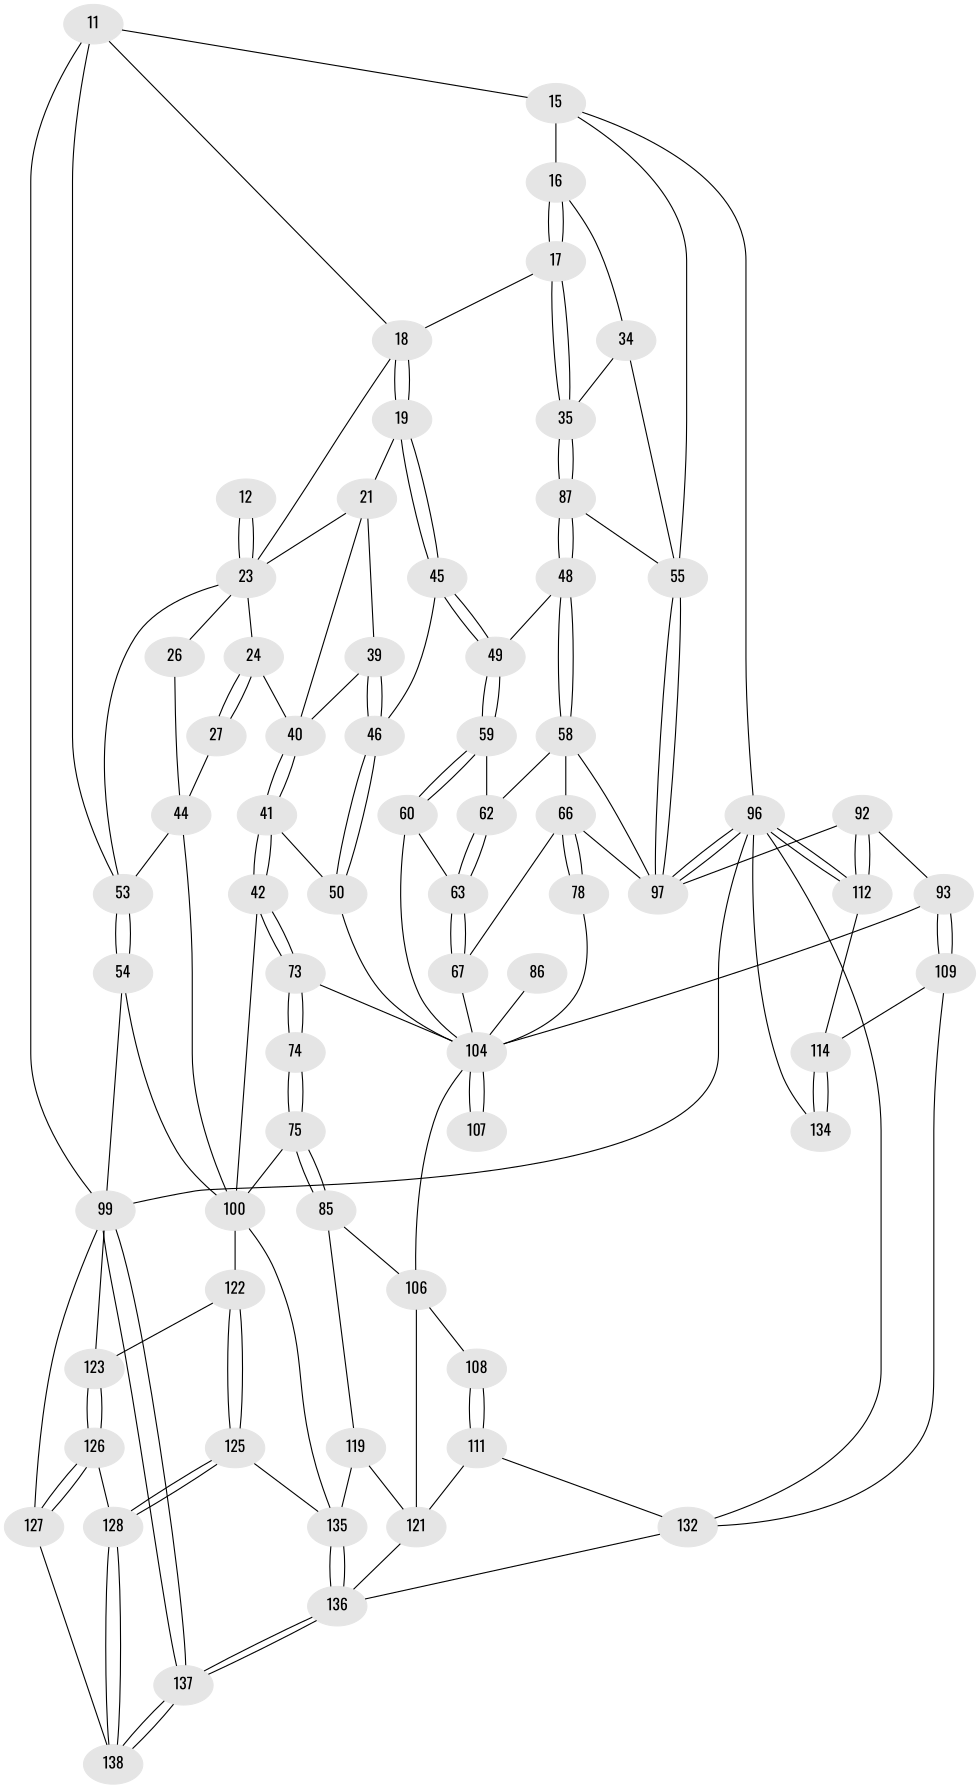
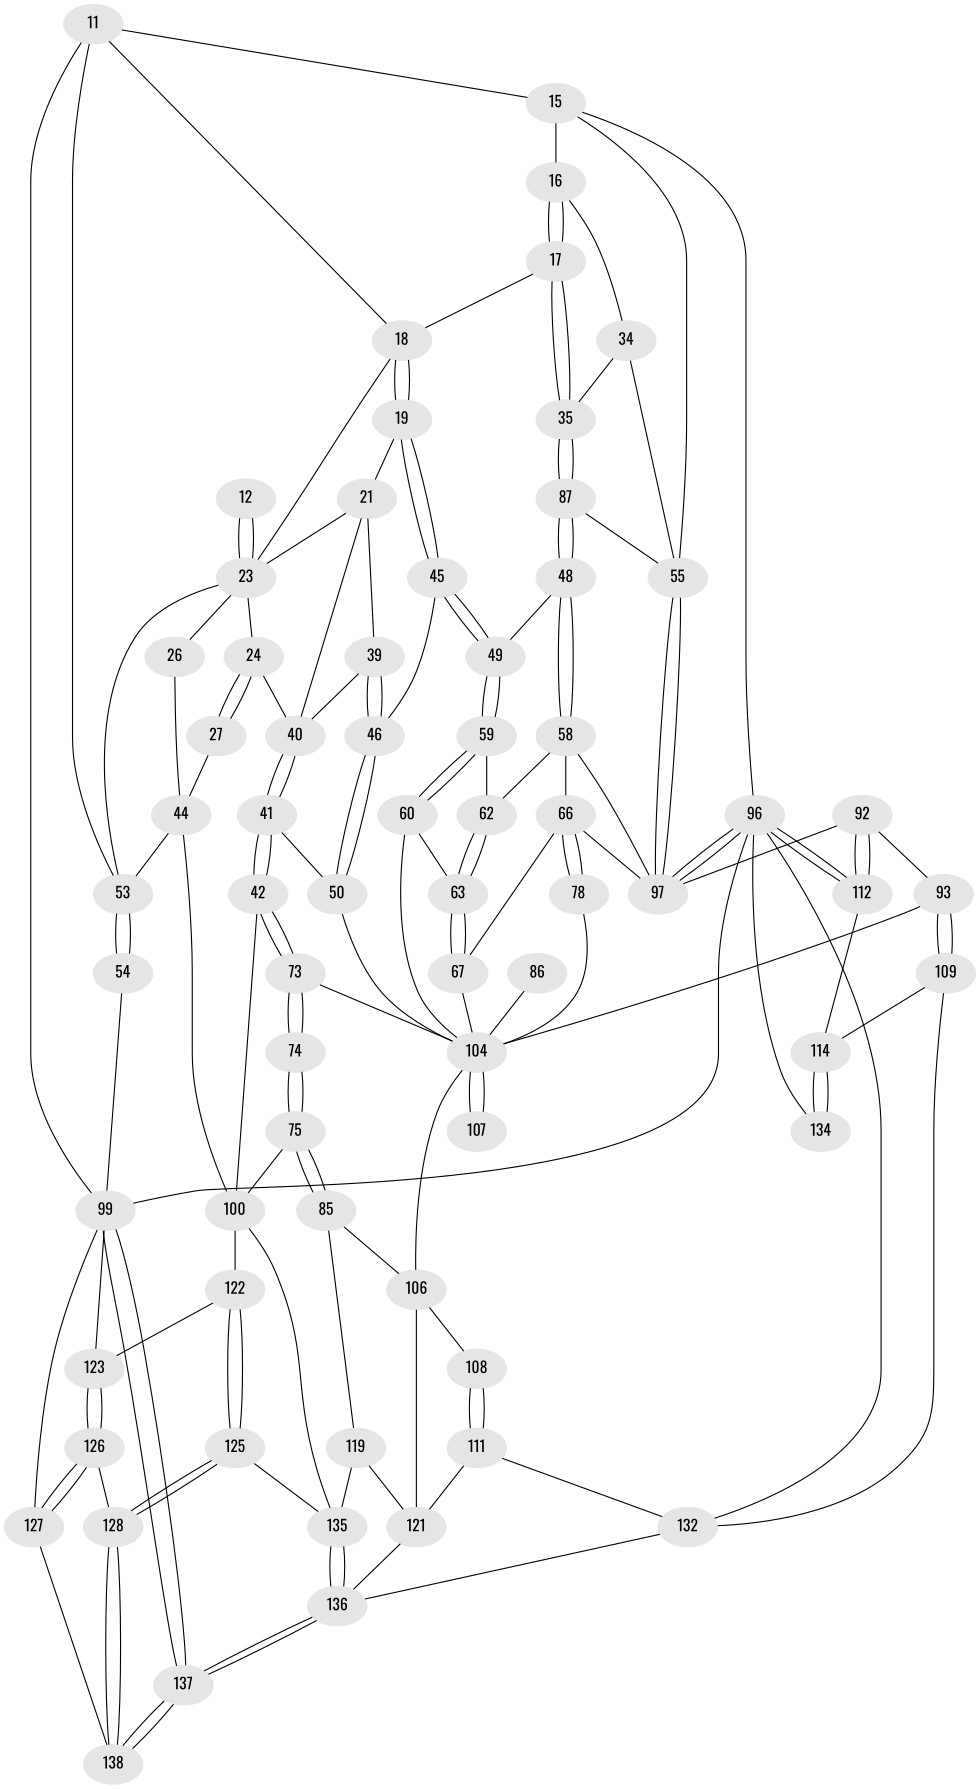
  graph {
    fontname=Oswald
    node [color=gray90 fontname=Oswald style=filled]
    edge [fontname=Oswald]
    11 [super="+10+7+6"]
    15 [super="+14"]
    18 [super="+5"]
    53 [super="+31"]
    99 [super="+98"]
    16
    55 [super="+36+37+32"]
    96 [super="+95"]
    23 [super="+22+4+13"]
    19
    54 [super="+51"]
    123 [super="+81"]
    127
    137
    12
    24
    26
    17
    34 [super="+33"]
    97 [super="+91+77"]
    112
    132 [super="+110"]
    134
    35
    n25 [label=87]
    21 [super="+20"]
    45
    39
    40 [super="+25"]
    46
    49
    41
    27
    44 [super="+38"]
    100 [super="+76"]
    48
    50
    42
    73 [super="+72"]
    104 [super="+87+88+90"]
    74
    122 [super="+101"]
    135 [super="+129+124+116"]
    59
    58 [super="+57"]
    62
    66
    60
    106 [super="+102+105+103"]
    107
    63
    67
    78
    75
    85
    119 [super="+115"]
    108
    121 [super="+117+118+120"]
    86
    92
    93
    109
    114 [super="+113"]
    136 [super="+133+130+131"]
    126
    138
    125
    111
    128
    11 -- 15 [weight=2]
    11 -- 18
    11 -- 53
    11 -- 99 [weight=2]
    15 -- 16
    15 -- 55
    15 -- 96
    18 -- 23
    18 -- 19
    18 -- 19
    53 -- 54 [weight=2]
    53 -- 54
    99 -- 123
    99 -- 127
    99 -- 137
    99 -- 137
    16 -- 17
    16 -- 17
    16 -- 34
    55 -- 97 [weight=2]
    55 -- 97
    96 -- 99
    96 -- 97
    96 -- 97
    96 -- 112
    96 -- 112
    96 -- 132
    96 -- 134
    23 -- 53
    23 -- 24
    23 -- 26
    19 -- 21
    19 -- 45
    19 -- 45
    54 -- 99
-   54 -- 100
    123 -- 126
    123 -- 126
    127 -- 138
    137 -- 138
    137 -- 138
    12 -- 23 [weight=3]
    12 -- 23
    24 -- 40
    24 -- 27
    24 -- 27
    26 -- 44
    17 -- 18
    17 -- 35
    17 -- 35
    34 -- 55 [weight=2]
    34 -- 35
    112 -- 114
    132 -- 136
    35 -- n25
    35 -- n25
    n25 -- 55
    n25 -- 48
    n25 -- 48
    21 -- 23
    21 -- 39
    21 -- 40
    45 -- 46
    45 -- 49
    45 -- 49
    39 -- 40
    39 -- 46
    39 -- 46
    40 -- 41
    40 -- 41
    46 -- 50
    46 -- 50
    49 -- 59
    49 -- 59
    41 -- 50
    41 -- 42
    41 -- 42
    27 -- 44 [weight=2]
    44 -- 53 [weight=2]
    44 -- 100
    100 -- 122 [weight=2]
    100 -- 135
    48 -- 49
    48 -- 58
    48 -- 58
    50 -- 104
    42 -- 100
    42 -- 73
    42 -- 73
    73 -- 104
    73 -- 74 [weight=2]
    73 -- 74
    104 -- 106 [weight=3]
    104 -- 107 [weight=2]
    104 -- 107
    74 -- 75
    74 -- 75
    122 -- 123 [weight=2]
    122 -- 125
    122 -- 125
    135 -- 136 [weight=2]
    135 -- 136
    59 -- 62
    59 -- 60
    59 -- 60
    58 -- 97
    58 -- 62
    58 -- 66
    62 -- 63
    62 -- 63
    66 -- 97
    66 -- 67
    66 -- 78
    66 -- 78
    60 -- 104
    60 -- 63
    106 -- 108
    106 -- 121 [weight=2]
    63 -- 67
    63 -- 67
    67 -- 104
    78 -- 104
    75 -- 100
    75 -- 85
    75 -- 85
    85 -- 106
    85 -- 119
    119 -- 135 [weight=2]
    119 -- 121
    108 -- 111
    108 -- 111
    121 -- 136 [weight=2]
    86 -- 104 [weight=3]
    92 -- 97
    92 -- 112
    92 -- 112
    92 -- 93
    93 -- 104
    93 -- 109
    93 -- 109
    109 -- 132
    109 -- 114
    114 -- 134 [weight=2]
    114 -- 134
    136 -- 137
    136 -- 137
    126 -- 127
    126 -- 127
    126 -- 128
    125 -- 135
    125 -- 128
    125 -- 128
    111 -- 132
    111 -- 121
    128 -- 138
    128 -- 138
  }
